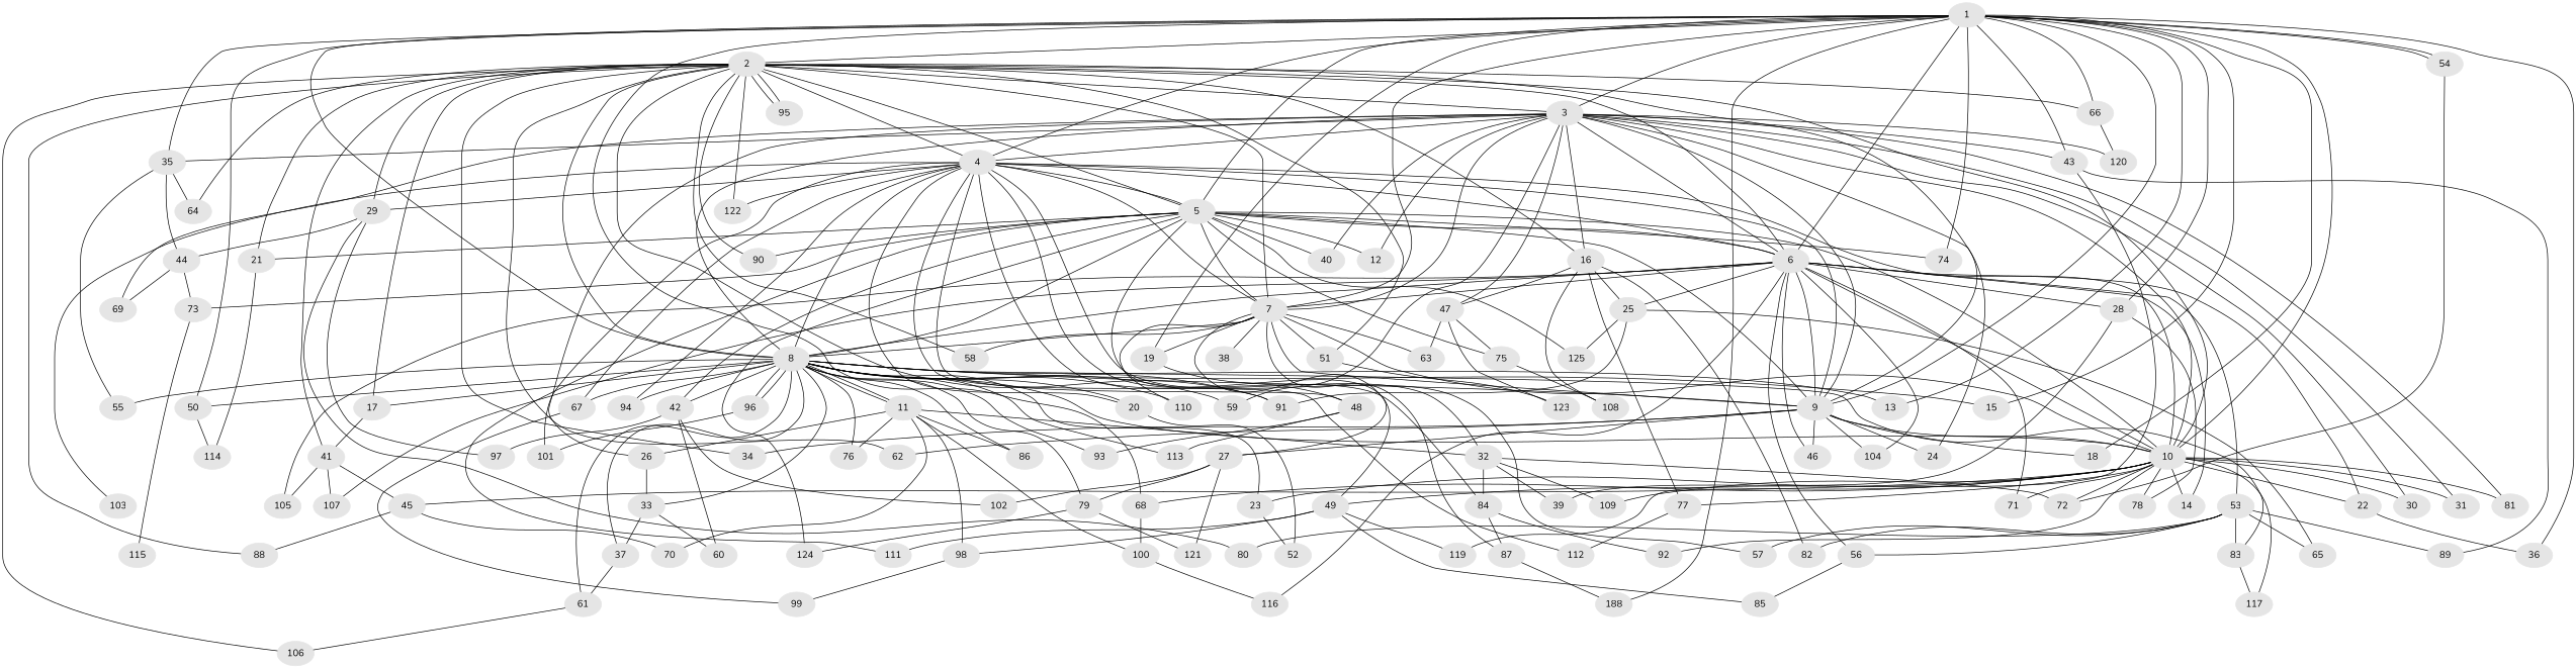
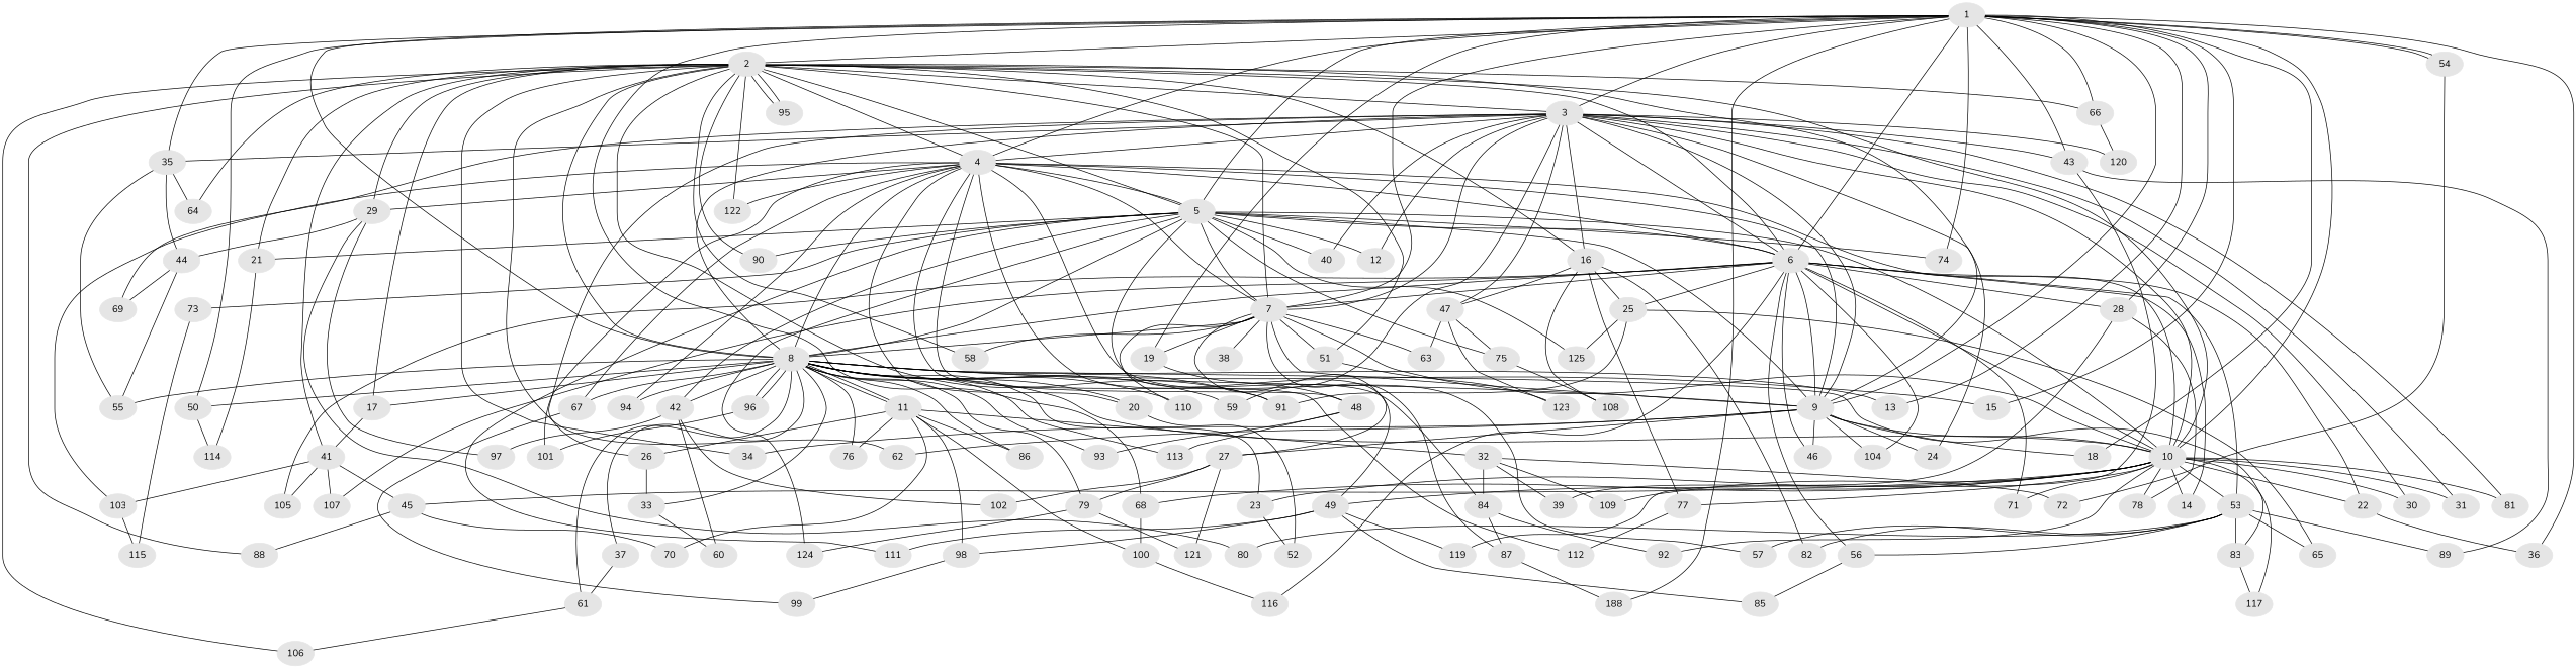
  graph {
    fontname=Nunito
    node [color=gray90 fontname=Nunito style=filled]
    edge [fontname=Nunito]
    1
    2
    3
    4
    5
    6
    7
    8
    9
    10
    13
    15
    18
    19
    28
    35
    36
    43
    50
    54
    66
    68
    74
    n24 [label=188]
    16
    17
    21
    29
    34
    41
    51
    58
    62
    64
    88
    90
    95
    106
    122
    91
    12
    24
    26
    30
    31
    40
    47
    59
    69
    81
    120
    20
    32
    48
    57
    67
    84
    94
    101
    103
    112
    42
    49
    73
    75
    111
    124
    125
    14
    22
    25
    46
    53
    56
    71
    104
    105
    107
    116
    38
    27
    63
    87
    110
    11
    23
    33
    37
    55
    61
    76
    79
    83
    86
    93
    96
    113
    45
    77
    78
    92
    109
    117
    39
    44
    89
    119
    114
    72
    100
    82
    108
    80
    97
    123
    52
    99
    115
    102
    60
    98
    85
    65
    121
    70
    1 -- 2
    1 -- 3
    1 -- 4
    1 -- 5
    1 -- 6
    1 -- 7
    1 -- 8
    1 -- 9
    1 -- 10
    1 -- 13
    1 -- 15
    1 -- 18
    1 -- 19
    1 -- 28
    1 -- 35
    1 -- 36
    1 -- 43
    1 -- 50
    1 -- 54
    1 -- 54
    1 -- 66
    1 -- 68
    1 -- 74
    1 -- n24
    2 -- 3
    2 -- 4
    2 -- 5
    2 -- 6
    2 -- 7
    2 -- 8
    2 -- 9
    2 -- 10
    2 -- 66
    2 -- 16
    2 -- 17
    2 -- 21
    2 -- 29
    2 -- 34
    2 -- 41
    2 -- 51
    2 -- 58
    2 -- 62
    2 -- 64
    2 -- 88
    2 -- 90
    2 -- 95
    2 -- 95
    2 -- 106
    2 -- 122
    2 -- 91
    3 -- 4
    3 -- 6
    3 -- 7
    3 -- 8
    3 -- 9
    3 -- 10
    3 -- 35
    3 -- 43
    3 -- 16
    3 -- 12
    3 -- 24
    3 -- 26
    3 -- 30
    3 -- 31
    3 -- 40
    3 -- 47
    3 -- 59
    3 -- 69
    3 -- 81
    3 -- 120
    4 -- 5
    4 -- 6
    4 -- 7
    4 -- 8
    4 -- 9
    4 -- 10
    4 -- 29
    4 -- 122
    4 -- 20
-   4 -- 32
    4 -- 48
    4 -- 57
    4 -- 67
    4 -- 84
    4 -- 94
    4 -- 101
    4 -- 103
    4 -- 112
    5 -- 6
    5 -- 7
    5 -- 8
    5 -- 9
    5 -- 10
    5 -- 74
    5 -- 21
    5 -- 90
    5 -- 12
    5 -- 40
    5 -- 42
    5 -- 49
    5 -- 73
    5 -- 75
    5 -- 111
    5 -- 124
    5 -- 125
    6 -- 7
    6 -- 8
    6 -- 9
    6 -- 10
    6 -- 28
    6 -- 14
    6 -- 22
    6 -- 25
    6 -- 46
    6 -- 53
    6 -- 56
    6 -- 71
    6 -- 104
    6 -- 105
    6 -- 107
    6 -- 116
    7 -- 8
    7 -- 9
    7 -- 10
    7 -- 19
    7 -- 51
    7 -- 58
    7 -- 38
    7 -- 27
    7 -- 63
    7 -- 87
    7 -- 110
    8 -- 9
    8 -- 10
    8 -- 13
    8 -- 15
    8 -- 50
    8 -- 17
    8 -- 91
    8 -- 59
    8 -- 20
    8 -- 67
    8 -- 94
    8 -- 42
    8 -- 110
    8 -- 11
    8 -- 11
    8 -- 23
    8 -- 33
    8 -- 37
    8 -- 55
    8 -- 61
    8 -- 76
    8 -- 79
    8 -- 83
    8 -- 86
    8 -- 93
    8 -- 96
    8 -- 96
    8 -- 113
    9 -- 10
    9 -- 18
    9 -- 34
    9 -- 62
    9 -- 24
    9 -- 46
    9 -- 104
    9 -- 27
    10 -- 68
    10 -- 30
    10 -- 31
    10 -- 81
    10 -- 49
    10 -- 14
    10 -- 22
-   10 -- 72
+   10 -- 53
    10 -- 71
    10 -- 23
    10 -- 45
    10 -- 77
    10 -- 78
    10 -- 92
    10 -- 109
    10 -- 117
    19 -- 48
    28 -- 78
    28 -- 39
    35 -- 64
    35 -- 55
    35 -- 44
    43 -- 89
    43 -- 119
    50 -- 114
    54 -- 72
    66 -- 120
    68 -- 100
    16 -- 47
    16 -- 25
    16 -- 77
    16 -- 82
    16 -- 108
    17 -- 41
    21 -- 114
    29 -- 44
    29 -- 80
    29 -- 97
+   41 -- 103
    41 -- 105
    41 -- 107
    41 -- 45
    51 -- 123
    26 -- 33
    47 -- 75
    47 -- 63
    47 -- 123
    20 -- 52
    32 -- 84
    32 -- 109
    32 -- 39
    32 -- 72
    48 -- 93
    48 -- 113
    67 -- 99
    84 -- 87
    84 -- 92
+   103 -- 115
    42 -- 97
    42 -- 102
    42 -- 60
    49 -- 111
    49 -- 119
    49 -- 98
    49 -- 85
    73 -- 115
    75 -- 108
    22 -- 36
    25 -- 91
    25 -- 125
    25 -- 65
    53 -- 57
    53 -- 56
    53 -- 83
    53 -- 89
    53 -- 82
    53 -- 80
    53 -- 65
    56 -- 85
    27 -- 79
    27 -- 102
    27 -- 121
    87 -- n24
    11 -- 26
    11 -- 32
    11 -- 76
    11 -- 86
    11 -- 100
    11 -- 98
    11 -- 70
    23 -- 52
-   33 -- 37
    33 -- 60
    37 -- 61
    61 -- 106
    79 -- 124
    79 -- 121
    83 -- 117
    96 -- 101
    45 -- 88
    45 -- 70
    77 -- 112
    44 -- 69
-   44 -- 73
+   44 -- 55
    100 -- 116
    98 -- 99
  }
